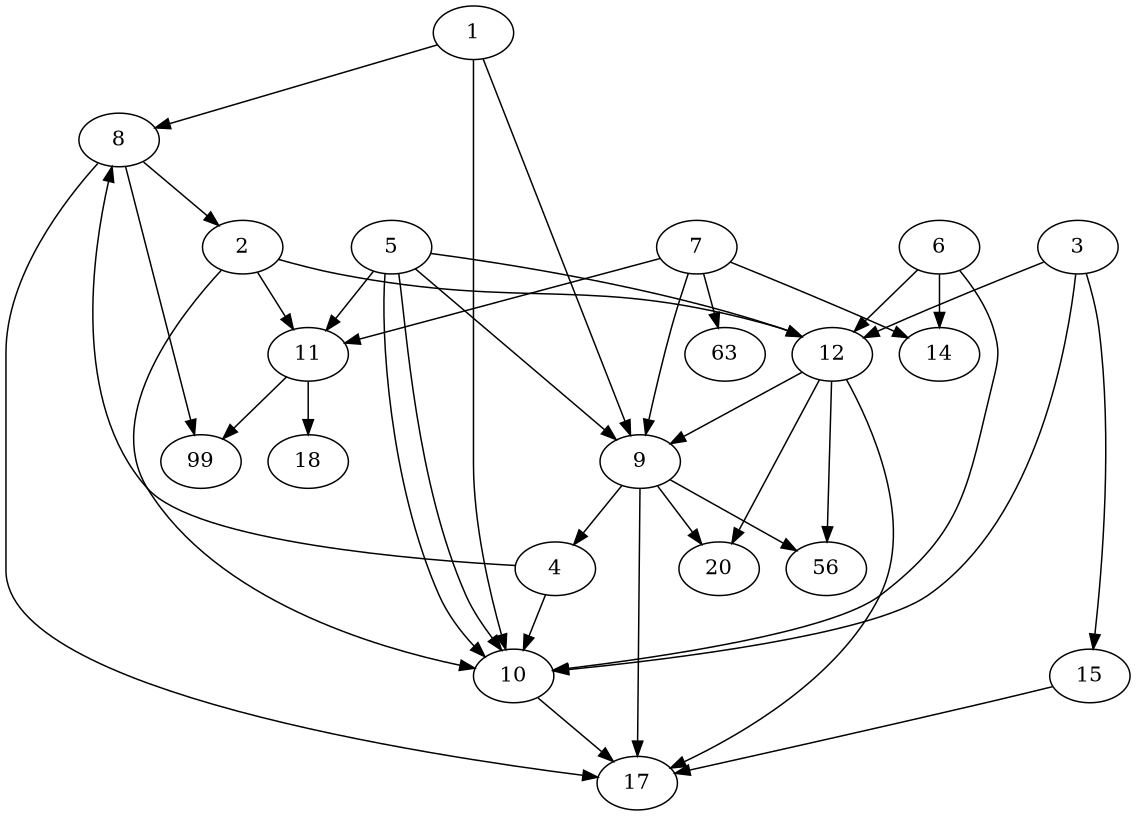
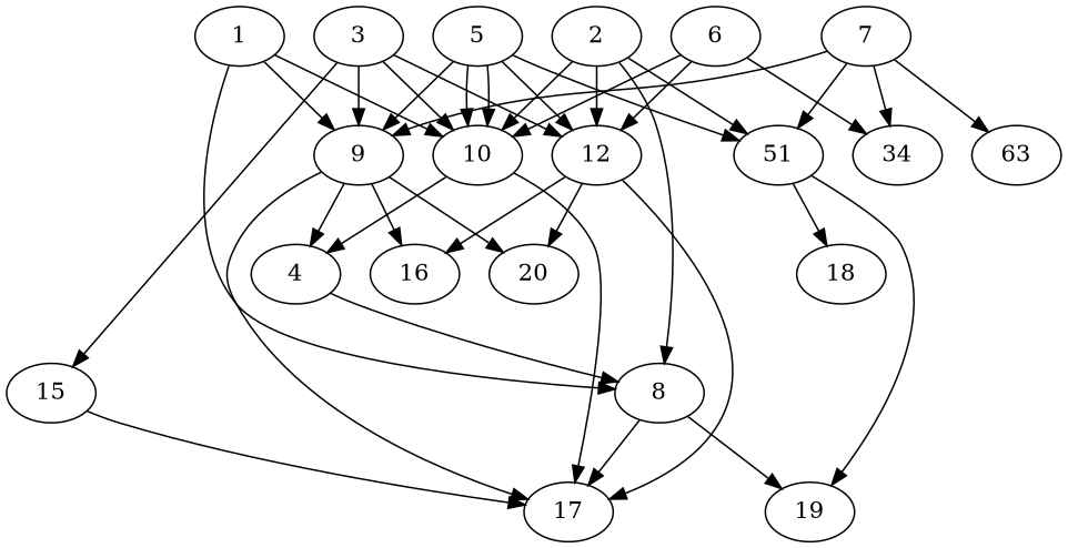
  digraph {
    node [alpha=0.17]
    1 [expect_size=37007360]
    8 [alpha=0.11 expect_size=9721856]
    9 [alpha=0.08 expect_size=16570368]
    10 [alpha=0.05 expect_size=20552704]
    17 [alpha=0.08 expect_size=48227328]
-   19 [alpha=0.04 expect_size=38352896 label=99]
-   16 [alpha=0.15 expect_size=8958976 label=56]
+   19 [alpha=0.04 expect_size=38352896]
+   16 [alpha=0.15 expect_size=8958976]
    20 [alpha=0.13 expect_size=9027584]
    4 [alpha=0.01 expect_size=26602496]
    2 [alpha=0.11 expect_size=13898752]
-   11 [alpha=0.16 expect_size=48414720]
+   11 [alpha=0.16 expect_size=48414720 label=51]
    12 [alpha=0.01 expect_size=41710592]
    18 [alpha=0.10 expect_size=13047808]
    3 [alpha=0.10 expect_size=12413952]
    15 [expect_size=47906816]
    5 [alpha=0.03 expect_size=29110272]
    6 [expect_size=45104128]
-   14 [alpha=0.07 expect_size=45569024]
+   14 [alpha=0.07 expect_size=45569024 label=34]
    7 [alpha=0.05 expect_size=34111488]
    n20 [alpha=0.12 expect_size=20822016 label=63]
    1 -> 8
    1 -> 9
    1 -> 10
    8 -> 17
    8 -> 19
    9 -> 17
    9 -> 16
    9 -> 20
    9 -> 4
    10 -> 17
    4 -> 8
-   4 -> 10
-   8 -> 2
+   10 -> 4
+   2 -> 8
    2 -> 10
    2 -> 11
    2 -> 12
    11 -> 19
    11 -> 18
    12 -> 17
    12 -> 16
    12 -> 20
-   12 -> 9
+   3 -> 9
    3 -> 10
    3 -> 12
    3 -> 15
    15 -> 17
    5 -> 9
    5 -> 10
    5 -> 10
    5 -> 11
    5 -> 12
    6 -> 10
    6 -> 12
    6 -> 14
    7 -> 9
    7 -> 11
    7 -> 14
    7 -> n20
  }
